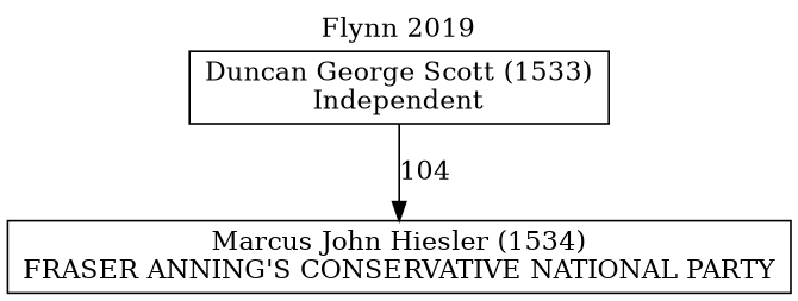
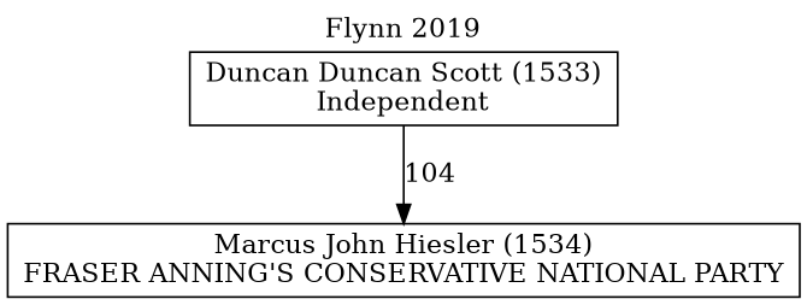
  digraph {
    label="Flynn 2019"
    labelloc=t
    mclimit=10
    node [shape=box]
    n1 [label="Marcus John Hiesler (1534)\nFRASER ANNING'S CONSERVATIVE NATIONAL PARTY"]
-   n2 [label="Duncan George Scott (1533)\nIndependent"]
+   n2 [label="Duncan Duncan Scott (1533)\nIndependent"]
    n2 -> n1 [label=104]
  }
